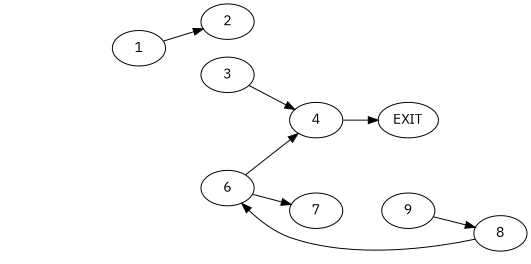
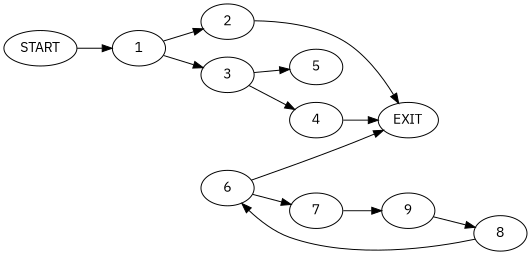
  digraph {
    fontname="IBM Plex Sans"
    rankdir=LR
    node [fontname="IBM Plex Sans"]
    edge [fontname="IBM Plex Sans"]
+   n1 [label=START]
    1
    2
    3
    n5 [label=EXIT]
    4
+   5
    6
    7
    9
    8
+   n1 -> 1
    1 -> 2
+   1 -> 3
+   2 -> n5
    3 -> 4
+   3 -> 5
    4 -> n5
-   6 -> 4
+   6 -> n5
    6 -> 7
+   7 -> 9
    9 -> 8
    8 -> 6
  }
